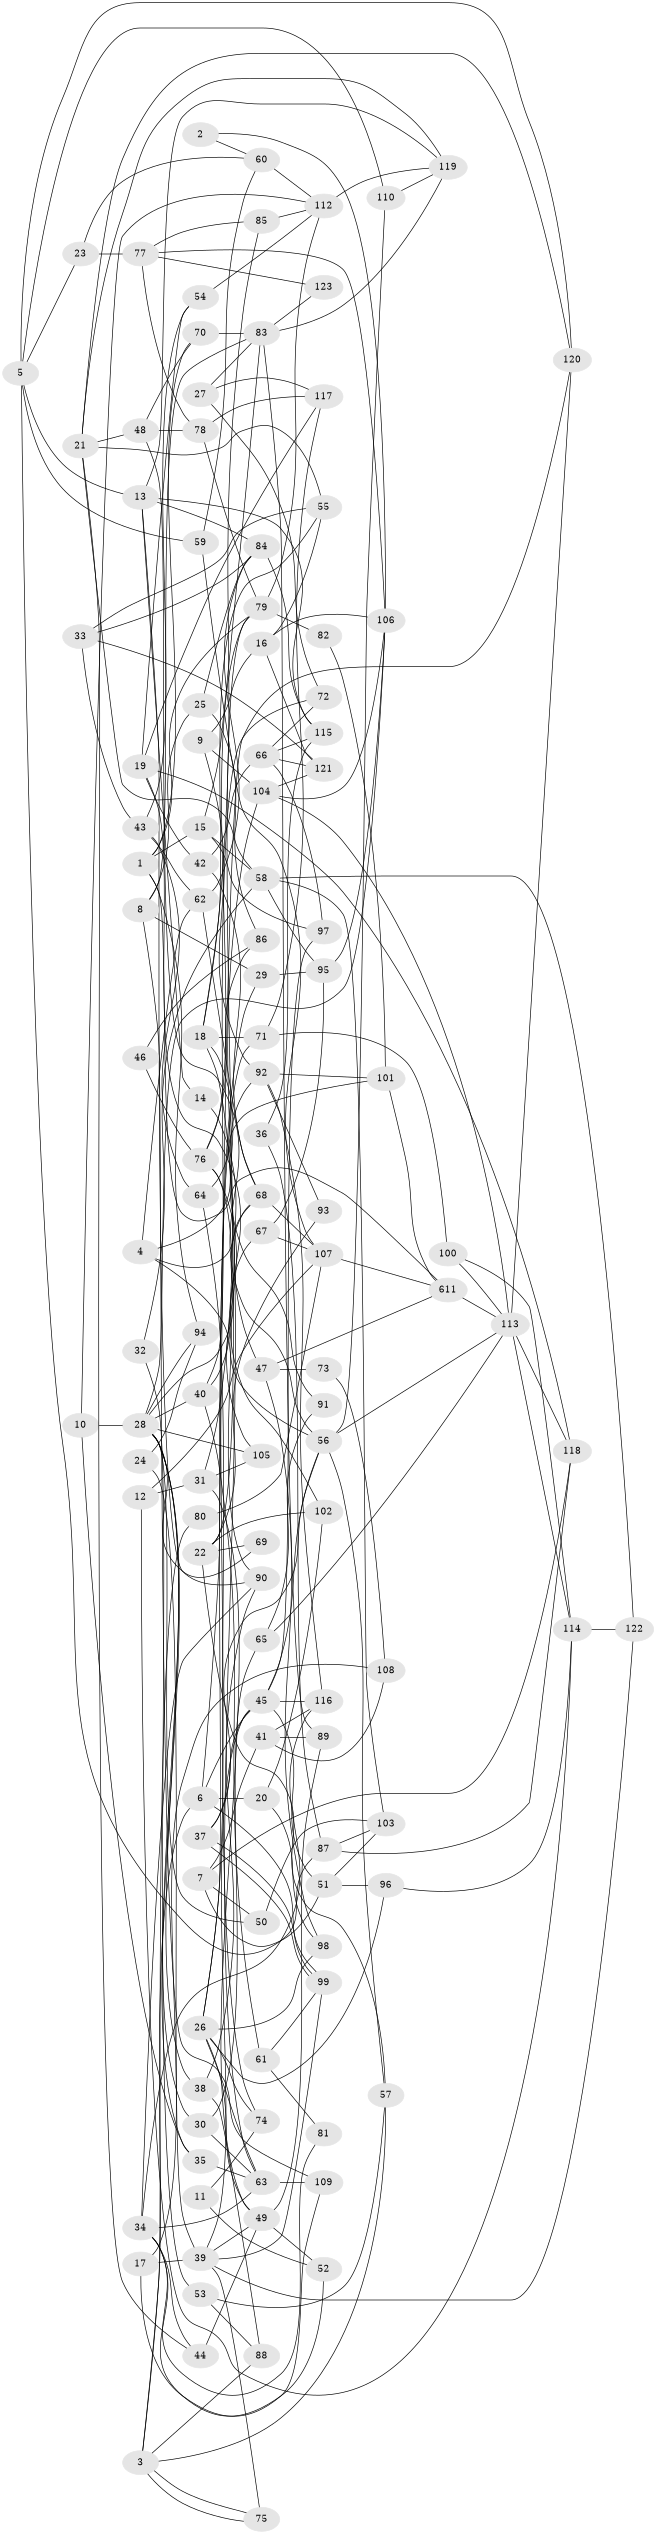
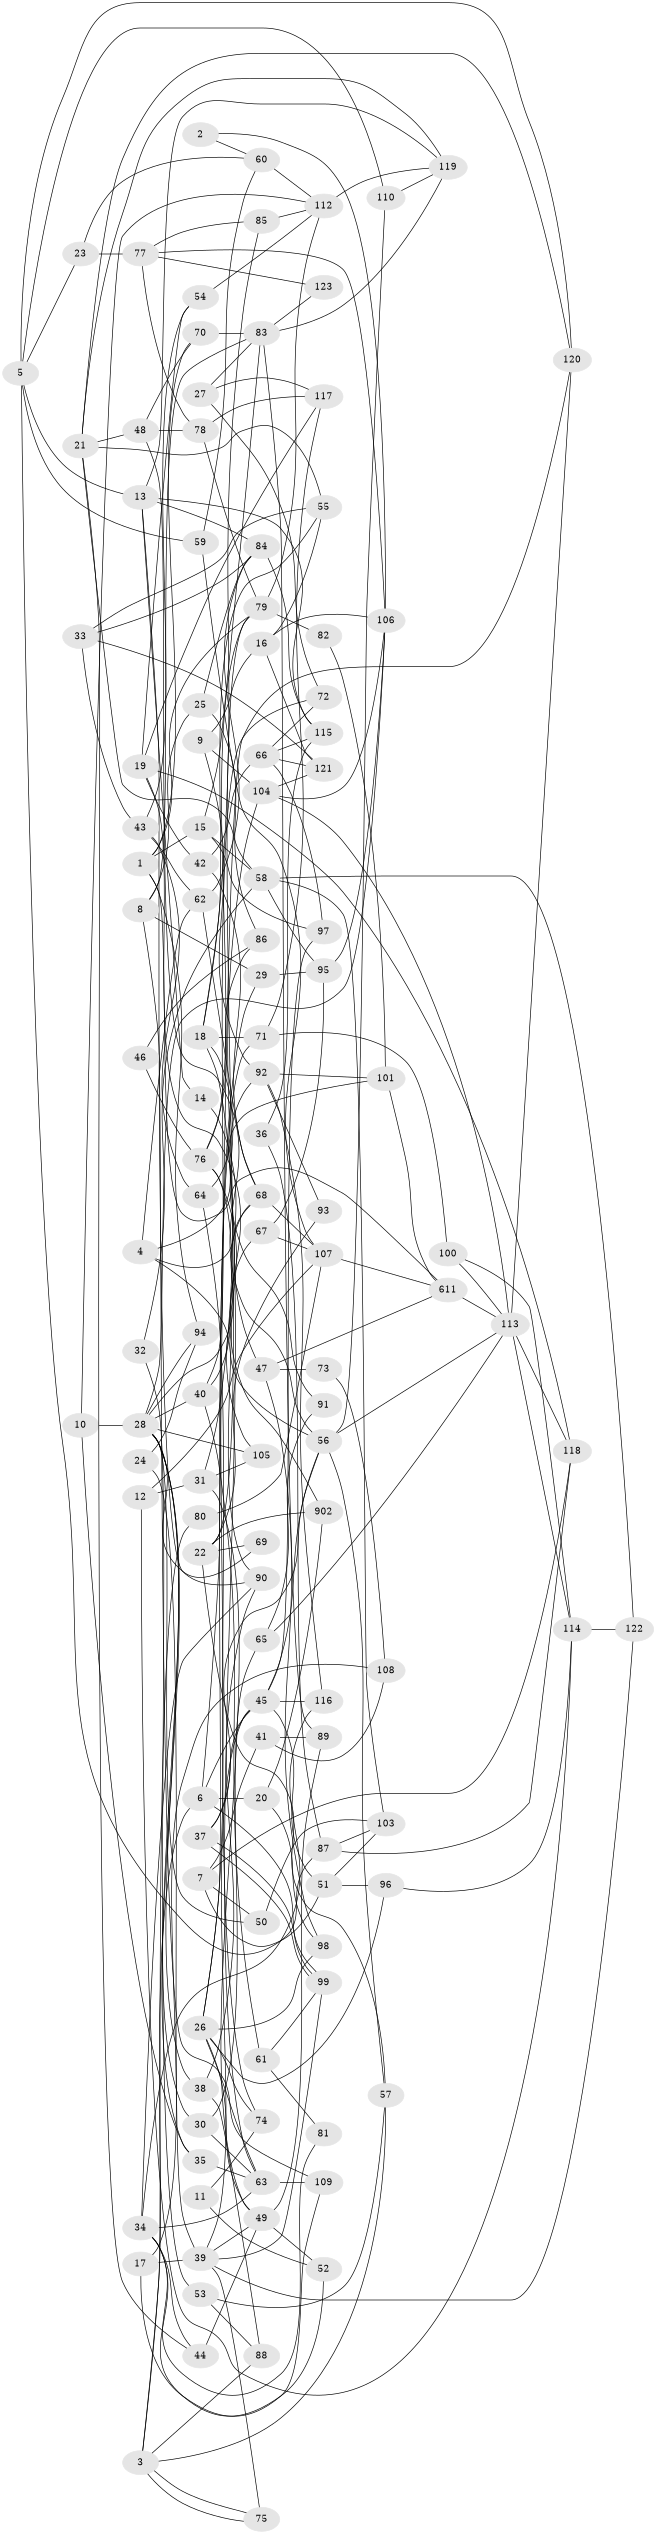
  graph {
    rankdir=LR
    node [color=gray90 style=filled]
    1
    15
    70
    79
    94
    n6 [label=611]
    83
    58
    97
    112
    82
    113
    2
    60
    106
    3
    6
    57
    75
    80
    88
    120
    20
    45
    99
    107
    4
    56
    62
    68
    101
    110
    84
    5
    13
    23
    59
    87
    14
    90
    115
    119
    77
    118
    103
-   102
+   102 [label=902]
    98
    51
    116
    7
    41
    50
    108
    89
    96
    8
    25
    29
    109
    86
    95
    123
    9
    16
    92
    104
    55
    121
    93
    10
    28
    35
    69
    30
    38
    40
    105
    63
    11
    52
    74
    12
    31
    114
    49
    122
    47
    73
    17
    39
    18
    71
    85
    91
    67
    117
    100
    19
    42
    54
    66
    21
    44
    48
    78
    22
    24
    26
    27
    72
    65
    61
    32
    53
    33
    43
    64
    34
    81
    36
    37
    46
    76
    1 -- 15
    1 -- 70
    1 -- 79
    1 -- 94
    1 -- n6
    15 -- 83
    15 -- 58
    15 -- 97
    70 -- 83
    79 -- 112
    79 -- 82
    n6 -- 113
    83 -- 119
    83 -- 89
    83 -- 123
    58 -- 103
    58 -- 95
    58 -- 122
    112 -- 119
    82 -- 101
    113 -- 120
    113 -- 118
    113 -- 114
    2 -- 60
    2 -- 106
    60 -- 112
    3 -- 6
    3 -- 57
    3 -- 75
    3 -- 75
    3 -- 80
    3 -- 88
    6 -- 120
    6 -- 20
    6 -- 45
    6 -- 99
    80 -- 107
    20 -- 102
    20 -- 98
    45 -- 97
    45 -- 56
    45 -- 51
    45 -- 116
    107 -- n6
    4 -- 56
    4 -- 62
    4 -- 68
    4 -- 101
    56 -- 113
    56 -- 57
    56 -- 110
    62 -- 68
    62 -- 84
    68 -- 107
    101 -- n6
    110 -- 119
    84 -- 115
    5 -- 120
    5 -- 110
    5 -- 13
    5 -- 23
    5 -- 59
    5 -- 87
    13 -- 84
    13 -- 14
    13 -- 90
    13 -- 115
    13 -- 119
    23 -- 60
    23 -- 77
    59 -- 60
    59 -- 107
    87 -- 118
    87 -- 103
    14 -- 47
    77 -- 106
    77 -- 123
    77 -- 85
    77 -- 78
    51 -- 103
    51 -- 96
    7 -- 118
    7 -- 51
    7 -- 41
    7 -- 50
-   41 -- 116
    41 -- 108
    41 -- 89
    50 -- 103
    96 -- 114
    8 -- 83
    8 -- 25
    8 -- 29
    8 -- 109
    25 -- 84
    25 -- 86
    29 -- 95
    95 -- 106
    9 -- 16
    9 -- 92
    9 -- 104
    16 -- 106
    16 -- 55
    16 -- 121
    92 -- 101
    92 -- 116
    92 -- 93
    104 -- 113
    104 -- 106
    104 -- 121
    10 -- 112
    10 -- 28
    10 -- 35
    28 -- 94
    28 -- 106
    28 -- 68
    28 -- 50
    28 -- 35
    28 -- 69
    28 -- 30
    28 -- 38
    28 -- 40
    28 -- 105
    35 -- 63
    30 -- 63
    30 -- 65
    38 -- 88
    38 -- 90
    40 -- 67
    40 -- 72
    40 -- 61
    63 -- 109
    11 -- 52
    11 -- 74
    12 -- 107
    12 -- 31
    12 -- 114
    31 -- 104
    31 -- 105
    31 -- 49
    114 -- 122
    49 -- 89
    49 -- 52
    47 -- n6
    47 -- 98
    47 -- 73
    73 -- 108
    17 -- 108
    17 -- 109
    17 -- 39
    39 -- 75
    39 -- 45
    39 -- 99
    39 -- 49
    39 -- 122
    18 -- 55
    18 -- 63
    18 -- 71
    18 -- 85
    18 -- 91
    71 -- 117
    71 -- 100
    85 -- 112
    67 -- 107
    67 -- 95
    100 -- 113
    100 -- 114
    19 -- 118
    19 -- 102
    19 -- 117
    19 -- 42
    19 -- 54
    42 -- 68
    42 -- 66
    54 -- 112
    66 -- 97
    66 -- 115
    66 -- 121
    66 -- 72
    21 -- 58
    21 -- 120
    21 -- 119
    21 -- 55
    21 -- 44
    21 -- 48
    44 -- 49
    48 -- 70
    48 -- 56
    48 -- 78
    78 -- 79
    78 -- 117
    22 -- 79
    22 -- 57
    22 -- 102
    22 -- 93
    22 -- 69
    24 -- 94
    24 -- 39
    26 -- 98
    26 -- 96
    26 -- 29
    26 -- 63
    26 -- 74
    26 -- 49
    26 -- 71
    27 -- 83
    27 -- 117
    27 -- 72
    65 -- 113
    65 -- 91
    61 -- 99
    61 -- 81
    32 -- 58
    32 -- 53
    53 -- 57
    53 -- 88
    33 -- 84
    33 -- 55
    33 -- 121
    33 -- 43
    43 -- 62
    43 -- 54
    43 -- 64
    64 -- 92
    64 -- 74
    34 -- 90
    34 -- 116
    34 -- 63
    34 -- 52
    34 -- 44
    34 -- 81
    36 -- 87
    36 -- 115
    37 -- 45
    37 -- 99
    37 -- 99
    37 -- 56
    46 -- 86
    46 -- 76
    76 -- 79
    76 -- 90
    76 -- 86
    76 -- 105
  }
